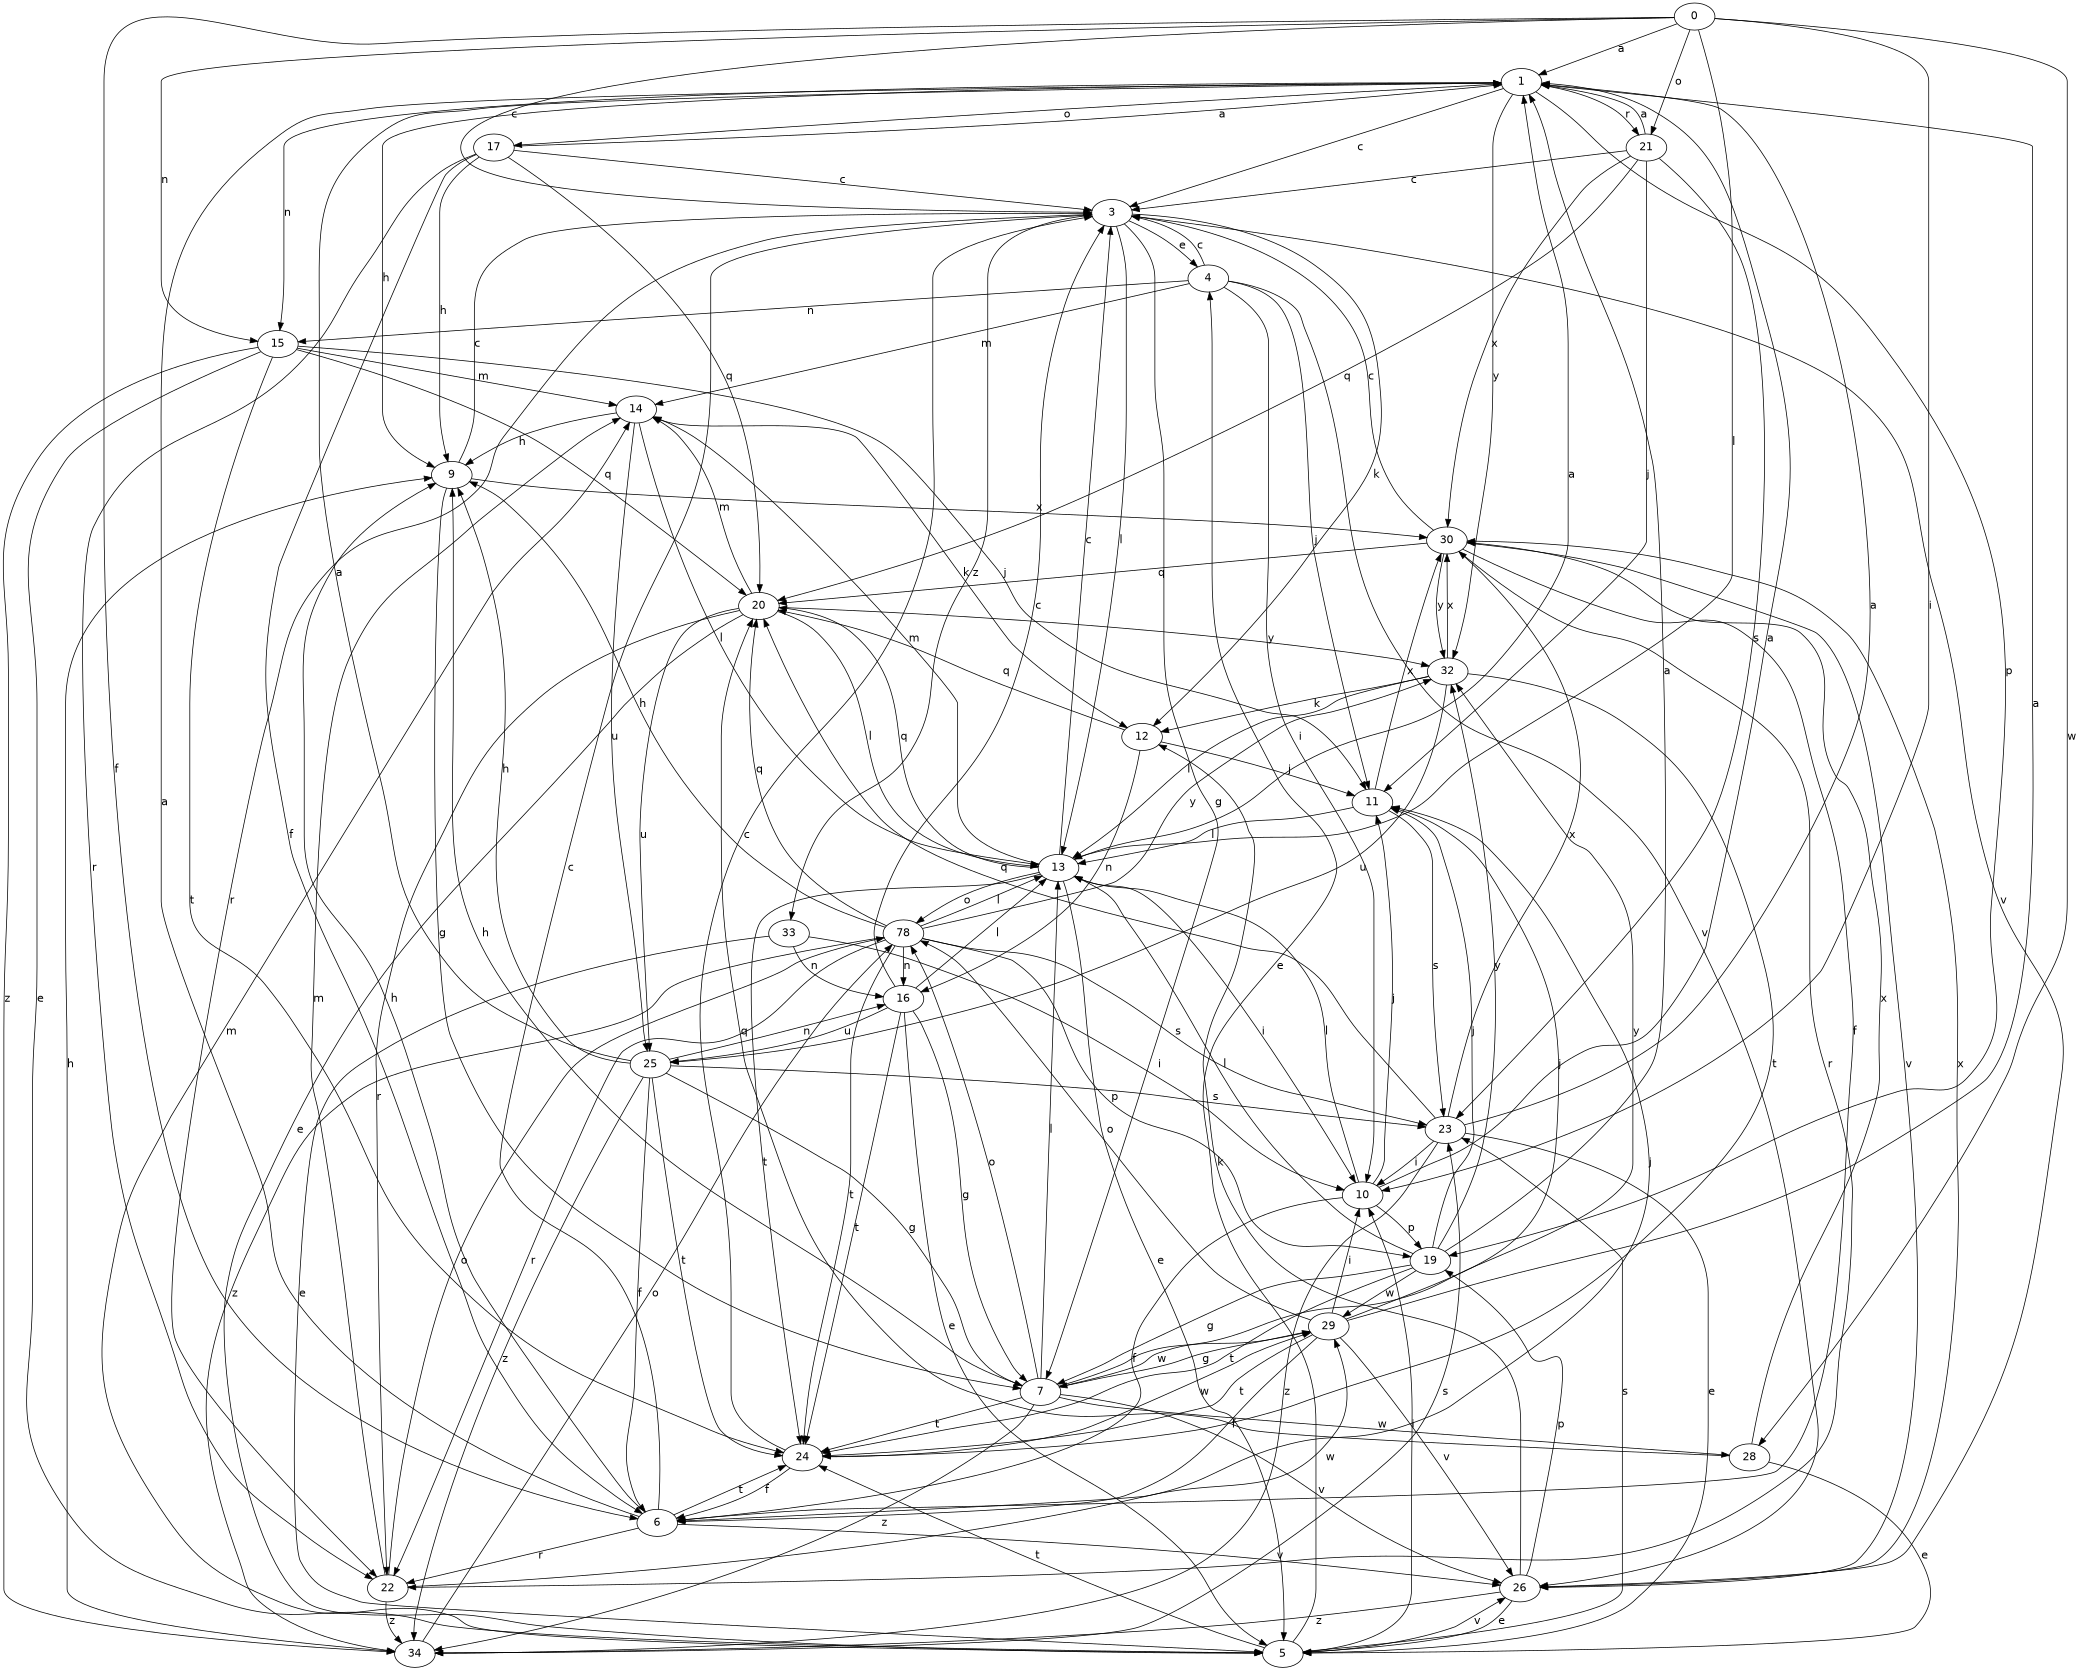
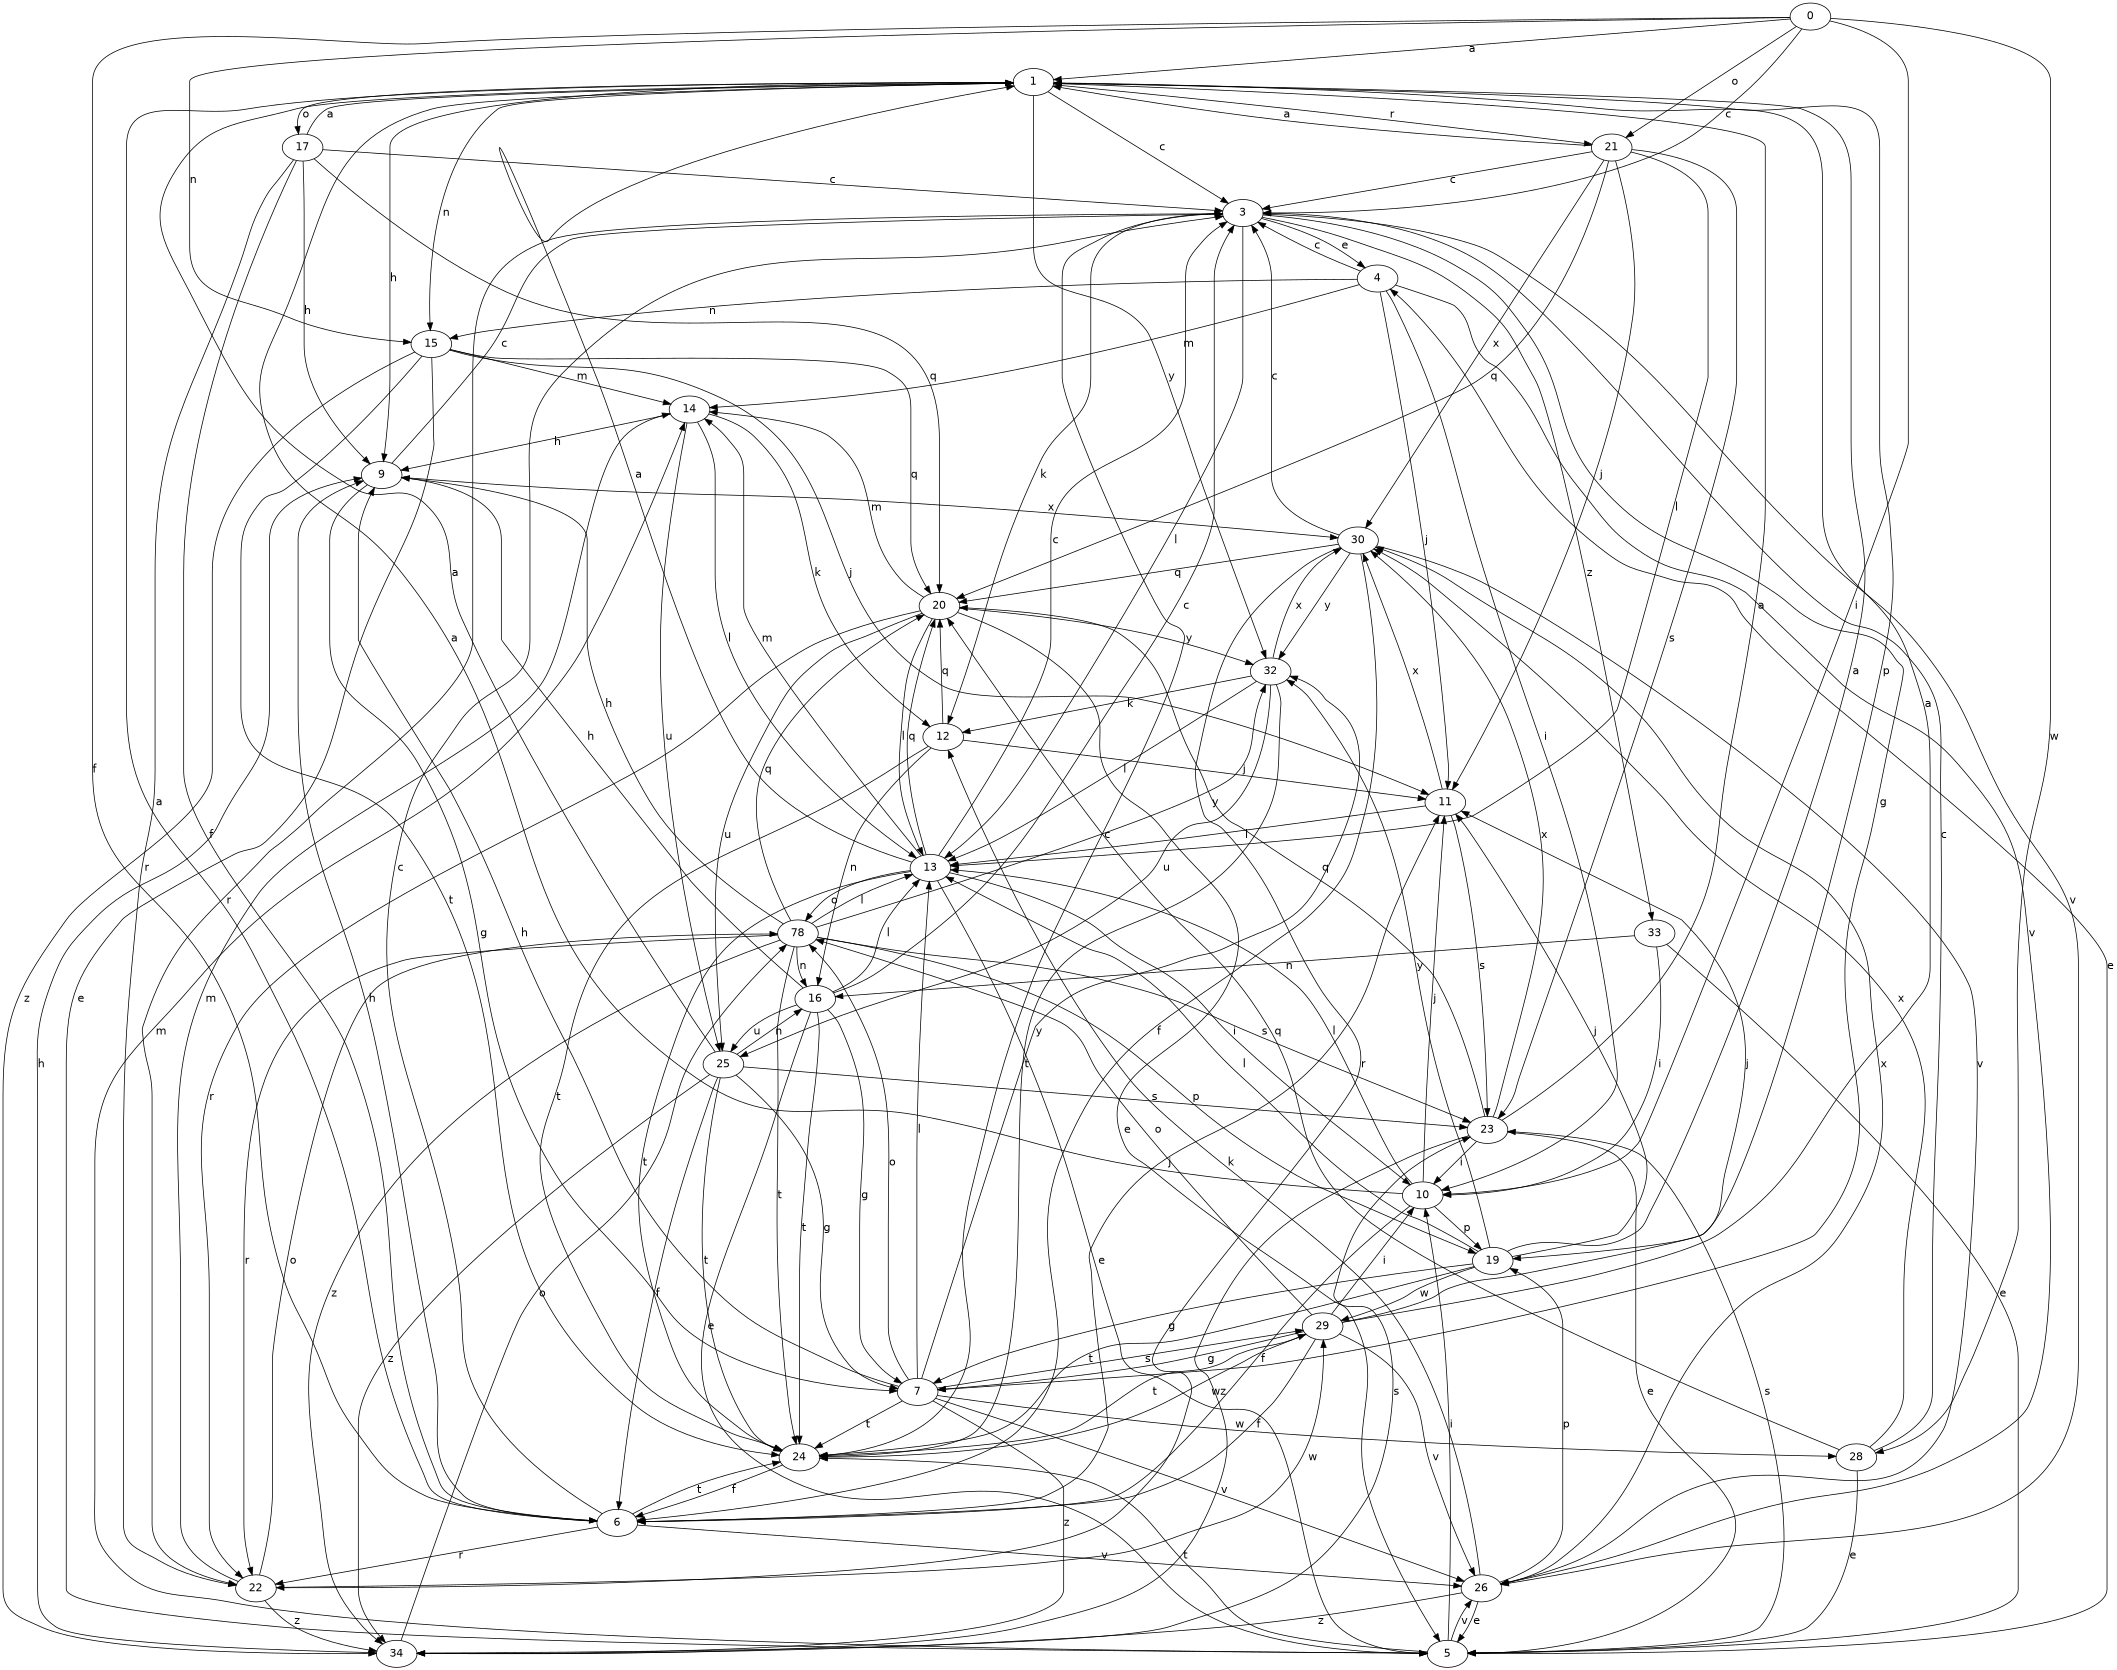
  strict digraph {
    fontname="DejaVu Sans"
    node [fontname="DejaVu Sans"]
    edge [fontname="DejaVu Sans"]
    0
    1
    3
    6
    10
    15
    28
    21
    17
    9
    19
    32
    4
    7
    12
    13
    22
    26
    33
    11
    24
    14
    5
    34
    20
    30
    29
    23
    25
    n30 [label=78]
    16
    0 -> 1 [label=a]
    0 -> 3 [label=c]
    0 -> 6 [label=f]
    0 -> 10 [label=i]
    0 -> 15 [label=n]
    0 -> 28 [label=w]
    0 -> 21 [label=o]
    1 -> 3 [label=c]
    1 -> 15 [label=n]
    1 -> 21 [label=r]
    1 -> 17 [label=o]
    1 -> 9 [label=h]
    1 -> 19 [label=p]
    1 -> 32 [label=y]
    3 -> 4 [label=e]
    3 -> 7 [label=g]
    3 -> 12 [label=k]
    3 -> 13 [label=l]
    3 -> 22 [label=r]
    3 -> 26 [label=v]
    3 -> 33 [label=z]
    6 -> 1 [label=a]
    6 -> 3 [label=c]
    6 -> 9 [label=h]
    6 -> 22 [label=r]
    6 -> 26 [label=v]
    6 -> 11 [label=j]
    6 -> 24 [label=t]
    10 -> 1 [label=a]
    10 -> 6 [label=f]
    10 -> 19 [label=p]
    10 -> 13 [label=l]
    10 -> 11 [label=j]
    15 -> 11 [label=j]
    15 -> 24 [label=t]
    15 -> 14 [label=m]
    15 -> 5 [label=e]
    15 -> 34 [label=z]
    15 -> 20 [label=q]
+   28 -> 3 [label=c]
    28 -> 5 [label=e]
    28 -> 20 [label=q]
    28 -> 30 [label=x]
    21 -> 1 [label=a]
    21 -> 3 [label=c]
-   0 -> 13 [label=l]
+   21 -> 13 [label=l]
    21 -> 11 [label=j]
    21 -> 20 [label=q]
    21 -> 30 [label=x]
    21 -> 23 [label=s]
    17 -> 1 [label=a]
    17 -> 3 [label=c]
    17 -> 6 [label=f]
    17 -> 9 [label=h]
    17 -> 22 [label=r]
    17 -> 20 [label=q]
    9 -> 3 [label=c]
    9 -> 7 [label=g]
    9 -> 30 [label=x]
    19 -> 1 [label=a]
    19 -> 32 [label=y]
    19 -> 7 [label=g]
    19 -> 13 [label=l]
    19 -> 11 [label=j]
    19 -> 24 [label=t]
    19 -> 29 [label=w]
    32 -> 12 [label=k]
    32 -> 13 [label=l]
    32 -> 24 [label=t]
    32 -> 30 [label=x]
    32 -> 25 [label=u]
    4 -> 3 [label=c]
    4 -> 10 [label=i]
    4 -> 15 [label=n]
    4 -> 26 [label=v]
    4 -> 11 [label=j]
    4 -> 14 [label=m]
    7 -> 28 [label=w]
    7 -> 9 [label=h]
    7 -> 32 [label=y]
    7 -> 13 [label=l]
    7 -> 26 [label=v]
    7 -> 24 [label=t]
    7 -> 34 [label=z]
-   7 -> 29 [label=w]
+   7 -> 29 [label=s]
    7 -> n30 [label=o]
    12 -> 11 [label=j]
+   12 -> 24 [label=t]
    12 -> 20 [label=q]
    12 -> 16 [label=n]
    13 -> 1 [label=a]
    13 -> 3 [label=c]
    13 -> 10 [label=i]
    13 -> 24 [label=t]
    13 -> 14 [label=m]
    13 -> 5 [label=e]
    13 -> 20 [label=q]
    13 -> n30 [label=o]
    22 -> 14 [label=m]
    22 -> 34 [label=z]
    22 -> 29 [label=w]
    22 -> n30 [label=o]
    26 -> 19 [label=p]
    26 -> 12 [label=k]
    26 -> 5 [label=e]
    26 -> 34 [label=z]
    26 -> 30 [label=x]
    33 -> 10 [label=i]
    33 -> 5 [label=e]
    33 -> 16 [label=n]
    11 -> 13 [label=l]
    11 -> 30 [label=x]
    11 -> 23 [label=s]
    24 -> 3 [label=c]
    24 -> 6 [label=f]
    24 -> 29 [label=w]
    14 -> 9 [label=h]
    14 -> 12 [label=k]
    14 -> 13 [label=l]
    14 -> 25 [label=u]
    5 -> 10 [label=i]
    5 -> 4 [label=e]
    5 -> 26 [label=v]
    5 -> 24 [label=t]
    5 -> 14 [label=m]
    5 -> 23 [label=s]
    34 -> 9 [label=h]
    34 -> 23 [label=s]
    34 -> n30 [label=o]
    20 -> 32 [label=y]
    20 -> 13 [label=l]
    20 -> 22 [label=r]
    20 -> 14 [label=m]
    20 -> 5 [label=e]
    20 -> 25 [label=u]
    30 -> 3 [label=c]
    30 -> 6 [label=f]
    30 -> 32 [label=y]
    30 -> 22 [label=r]
    30 -> 26 [label=v]
    30 -> 20 [label=q]
    29 -> 1 [label=a]
    29 -> 6 [label=f]
    29 -> 10 [label=i]
    29 -> 7 [label=g]
    29 -> 26 [label=v]
    29 -> 11 [label=j]
    29 -> 24 [label=t]
    29 -> n30 [label=o]
    23 -> 1 [label=a]
    23 -> 10 [label=i]
    23 -> 5 [label=e]
    23 -> 34 [label=z]
    23 -> 20 [label=q]
    23 -> 30 [label=x]
    25 -> 1 [label=a]
    25 -> 6 [label=f]
-   25 -> 9 [label=h]
+   16 -> 9 [label=h]
    25 -> 7 [label=g]
    25 -> 24 [label=t]
    25 -> 34 [label=z]
    25 -> 23 [label=s]
    25 -> 16 [label=n]
    n30 -> 9 [label=h]
    n30 -> 19 [label=p]
    n30 -> 32 [label=y]
    n30 -> 13 [label=l]
    n30 -> 22 [label=r]
    n30 -> 24 [label=t]
    n30 -> 34 [label=z]
    n30 -> 20 [label=q]
    n30 -> 23 [label=s]
    n30 -> 16 [label=n]
    16 -> 3 [label=c]
    16 -> 7 [label=g]
    16 -> 13 [label=l]
    16 -> 24 [label=t]
    16 -> 5 [label=e]
    16 -> 25 [label=u]
  }
